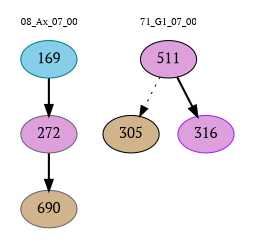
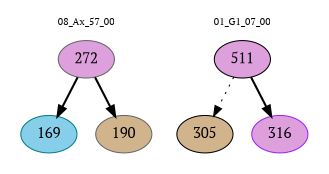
  digraph {
    fontname="PT Serif"
    node [color=gray40 fillcolor=plum fontname="PT Serif" style=filled]
    edge [color=black fontname="PT Serif" style=bold]
    n1 [label=272]
    n2 [color=teal fillcolor=skyblue label=169]
-   n3 [fillcolor=tan label=690]
+   n3 [fillcolor=tan label=190]
    n4 [color=black label=511]
    n5 [color=black fillcolor=tan label=305]
    n6 [color=purple label=316]
    subgraph cluster_1 {
      color=white
      fontsize=10
-     label="08_Ax_07_00"
+     label="08_Ax_57_00"
      n1
      n2
      n3
    }
    subgraph cluster_2 {
      color=white
      fontsize=10
-     label="71_G1_07_00"
+     label="01_G1_07_00"
      n4
      n5
      n6
    }
-   n2 -> n1
+   n1 -> n2
    n1 -> n3
    n4 -> n5 [style=dotted]
    n4 -> n6
  }
